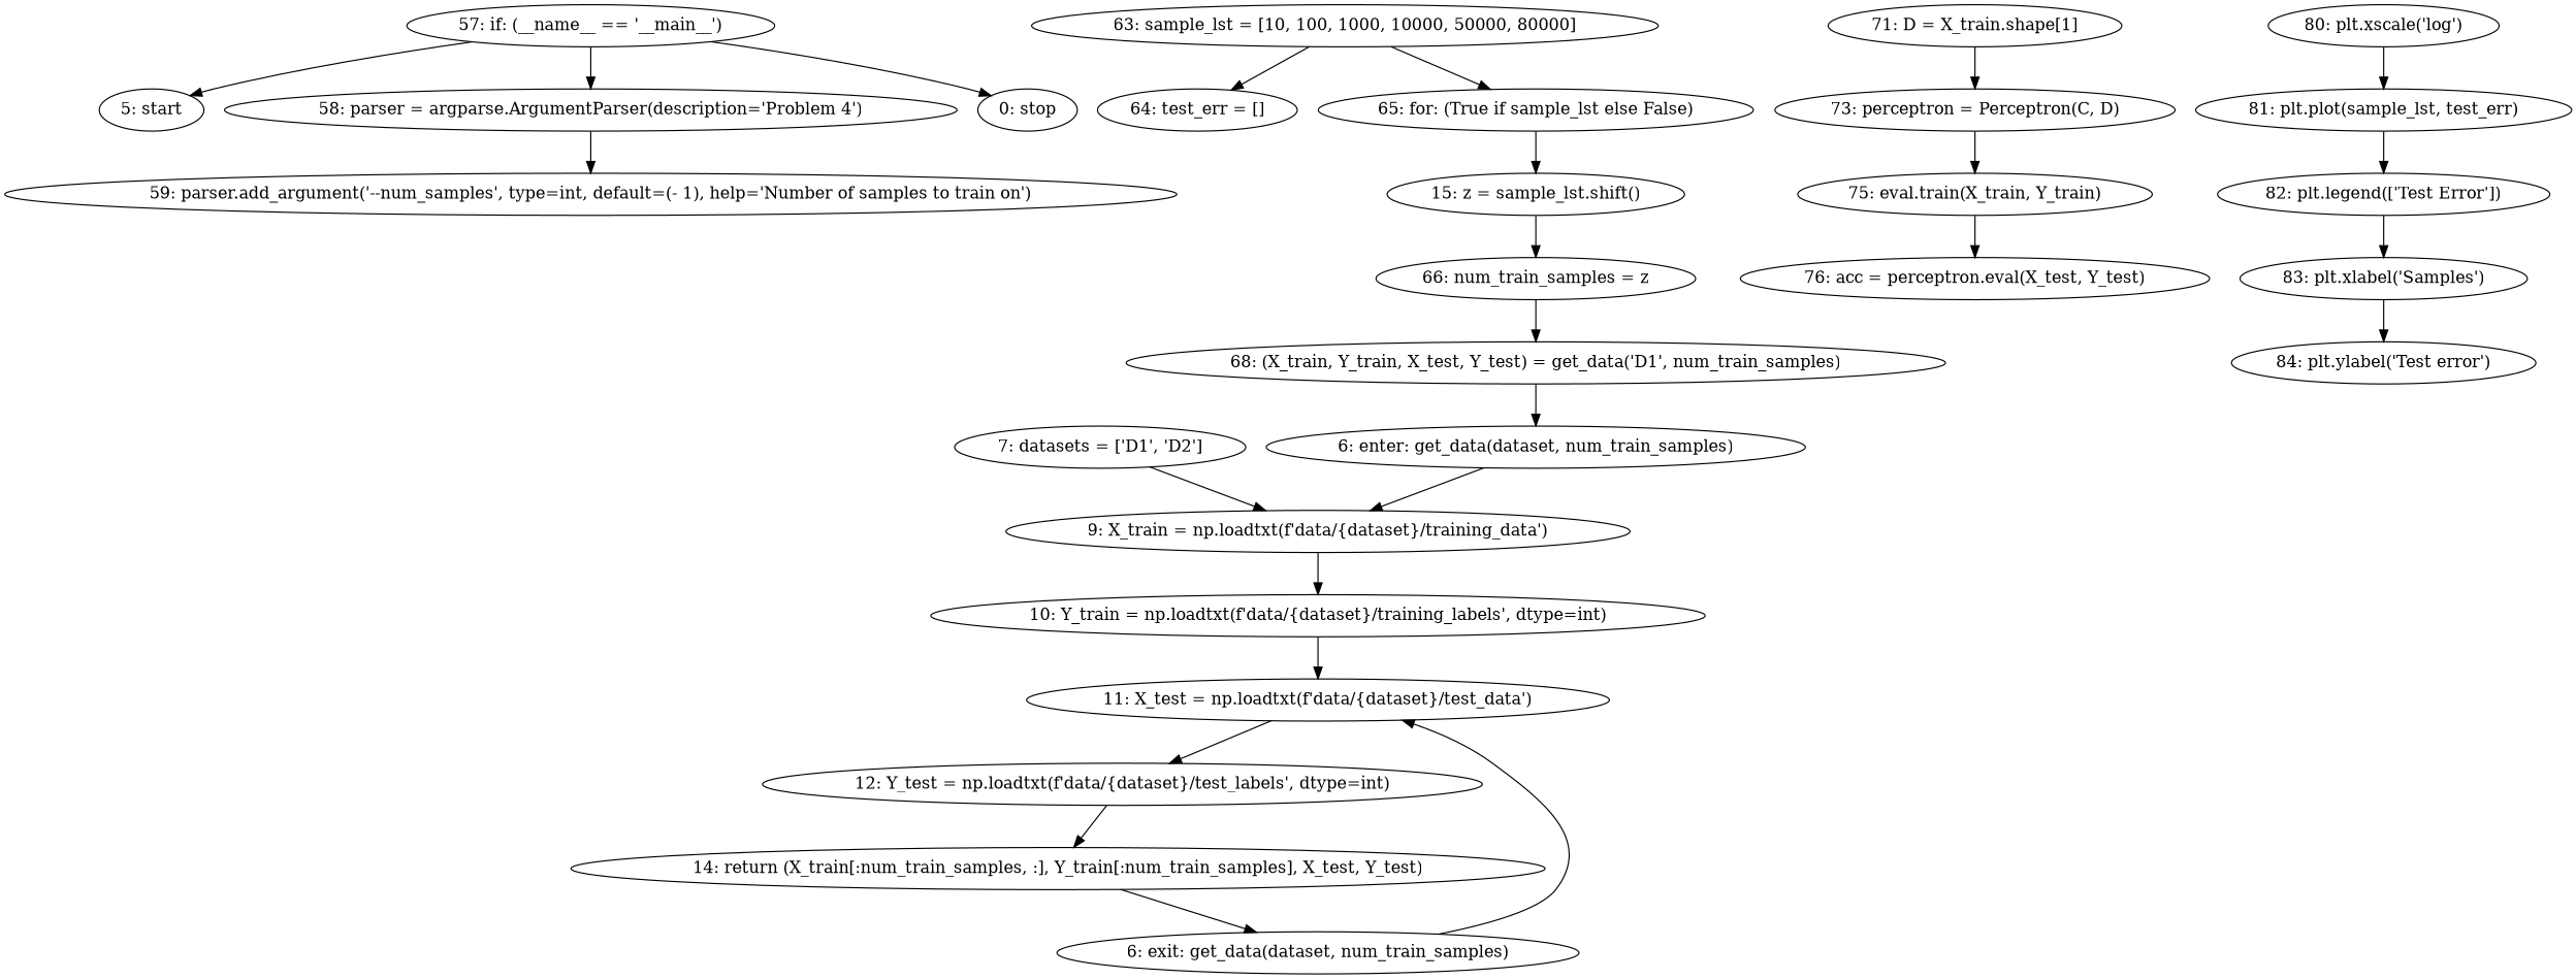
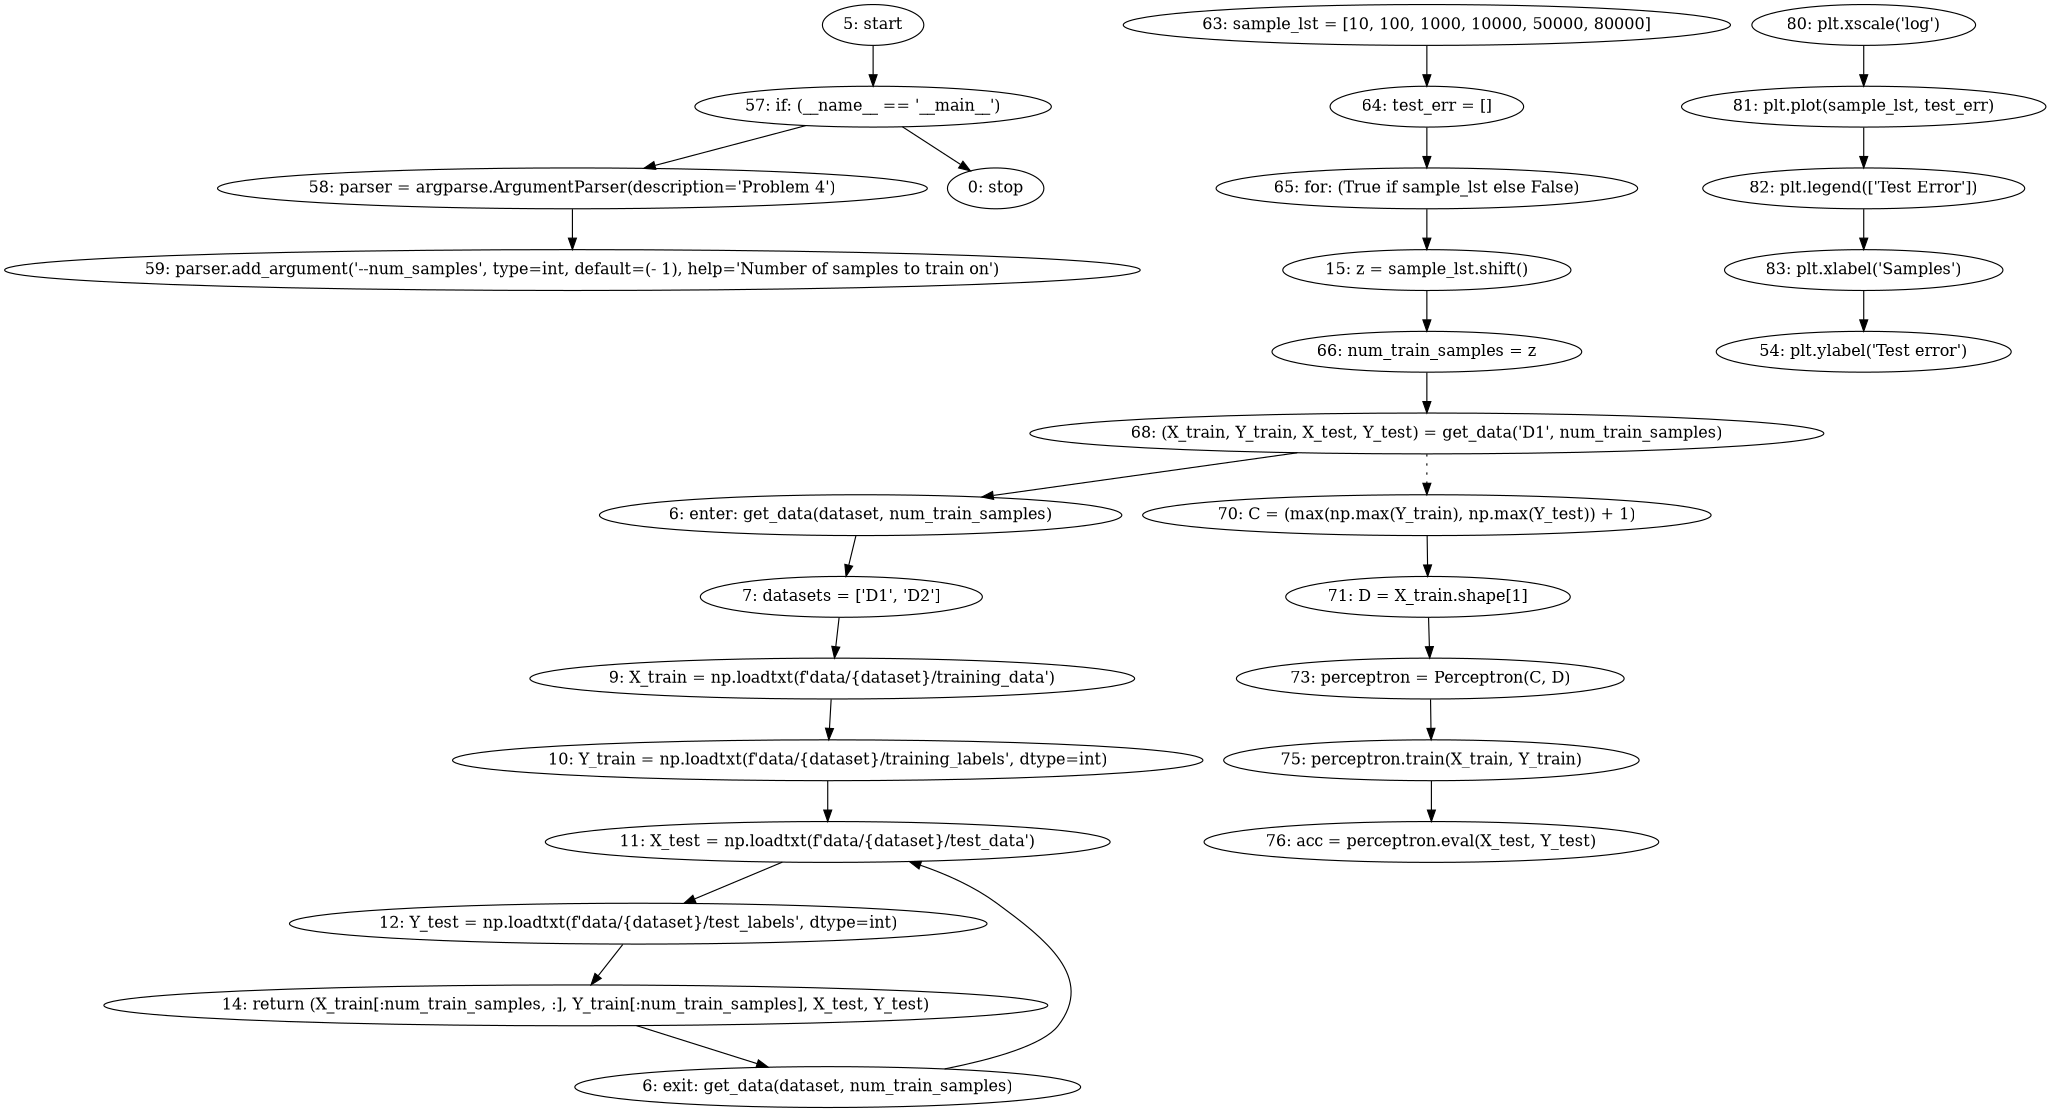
  strict digraph {
    n1 [label="5: start"]
    n2 [label="57: if: (__name__ == '__main__')"]
    n3 [label="58: parser = argparse.ArgumentParser(description='Problem 4')"]
    n4 [label="0: stop"]
    n5 [label="59: parser.add_argument('--num_samples', type=int, default=(- 1), help='Number of samples to train on')"]
    n6 [label="6: enter: get_data(dataset, num_train_samples)"]
    n7 [label="7: datasets = ['D1', 'D2']"]
    n8 [label="9: X_train = np.loadtxt(f'data/{dataset}/training_data')"]
    n9 [label="10: Y_train = np.loadtxt(f'data/{dataset}/training_labels', dtype=int)"]
    n10 [label="11: X_test = np.loadtxt(f'data/{dataset}/test_data')"]
    n11 [label="68: (X_train, Y_train, X_test, Y_test) = get_data('D1', num_train_samples)"]
+   n12 [label="70: C = (max(np.max(Y_train), np.max(Y_test)) + 1)"]
    n13 [label="71: D = X_train.shape[1]"]
    n14 [label="73: perceptron = Perceptron(C, D)"]
-   n15 [label="75: eval.train(X_train, Y_train)"]
+   n15 [label="75: perceptron.train(X_train, Y_train)"]
    n16 [label="6: exit: get_data(dataset, num_train_samples)"]
    n17 [label="14: return (X_train[:num_train_samples, :], Y_train[:num_train_samples], X_test, Y_test)"]
    n18 [label="12: Y_test = np.loadtxt(f'data/{dataset}/test_labels', dtype=int)"]
    n19 [label="63: sample_lst = [10, 100, 1000, 10000, 50000, 80000]"]
    n20 [label="64: test_err = []"]
    n21 [label="65: for: (True if sample_lst else False)"]
    n22 [label="15: z = sample_lst.shift()"]
    n23 [label="66: num_train_samples = z"]
    n24 [label="80: plt.xscale('log')"]
    n25 [label="81: plt.plot(sample_lst, test_err)"]
    n26 [label="82: plt.legend(['Test Error'])"]
    n27 [label="76: acc = perceptron.eval(X_test, Y_test)"]
    n28 [label="83: plt.xlabel('Samples')"]
-   n29 [label="84: plt.ylabel('Test error')"]
-   n2 -> n1
+   n29 [label="54: plt.ylabel('Test error')"]
+   n1 -> n2
    n2 -> n3
    n2 -> n4
    n3 -> n5
-   n6 -> n8
+   n6 -> n7
    n7 -> n8
    n8 -> n9
    n9 -> n10
    n10 -> n18
    n11 -> n6
+   n11 -> n12 [style=dotted weight=100]
+   n12 -> n13
    n13 -> n14
    n14 -> n15
    n15 -> n27
    n16 -> n10
    n17 -> n16
    n18 -> n17
    n19 -> n20
-   n19 -> n21
+   n20 -> n21
    n21 -> n22
    n22 -> n23
    n23 -> n11
    n24 -> n25
    n25 -> n26
    n26 -> n28
    n28 -> n29
  }
